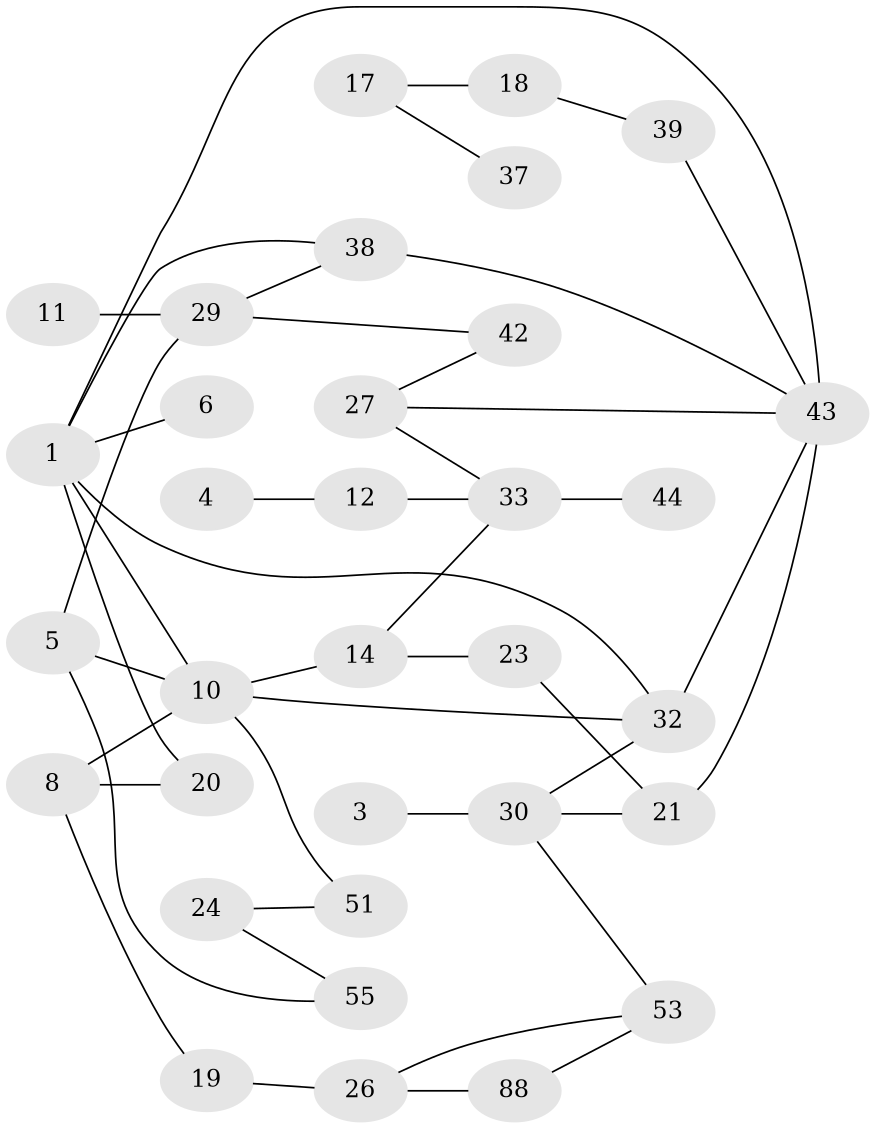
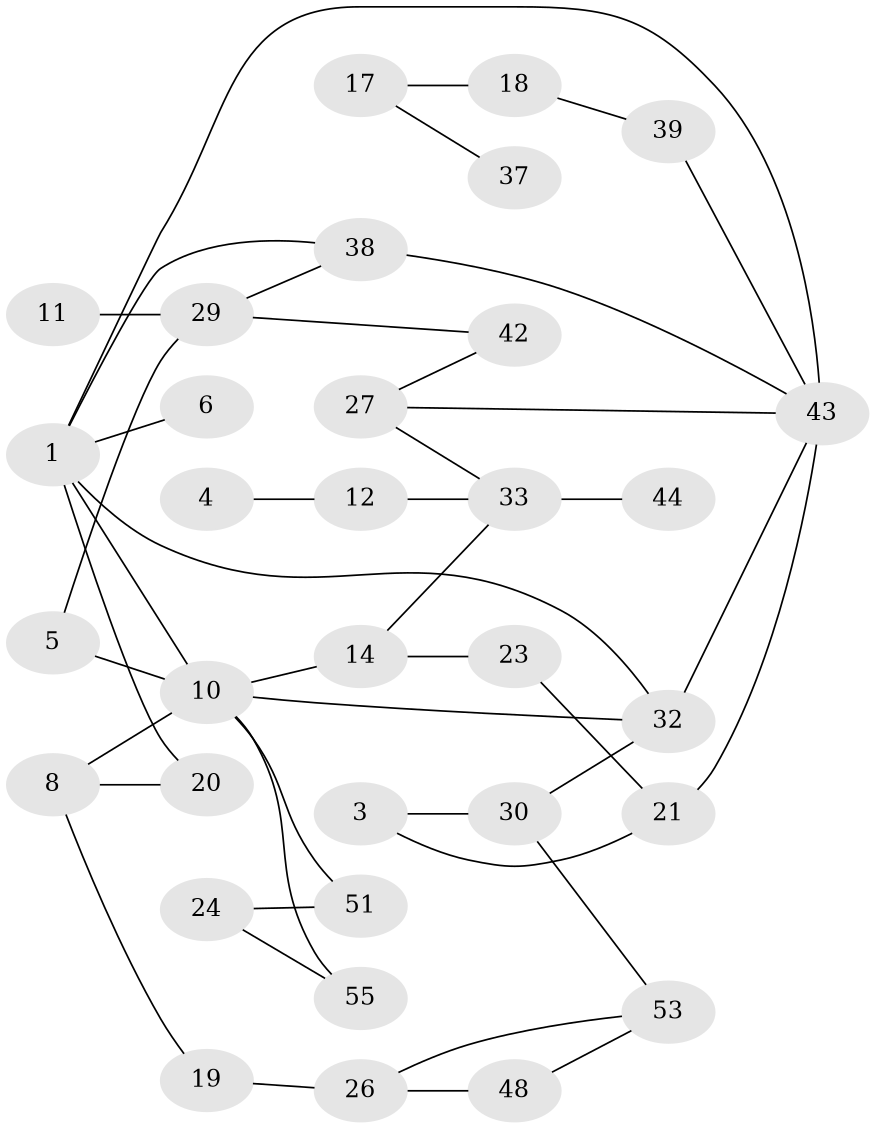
  graph {
    rankdir=LR
    node [color=gray90 style=filled]
    edge [weight=1.0]
    1
    6
    10
    20
    32
    38
    43
    14
    51
    3
    21
    30
    53
    4
    12
    33
    5
    29
    55
    42
    8
    19
    26
    23
    11
    44
    17
    18
    37
    39
-   48 [label=88]
+   48
    24
    27
    1 -- 6
    1 -- 10
    1 -- 20
    1 -- 32
    1 -- 38
    1 -- 43
    10 -- 32
    10 -- 14
    10 -- 51
    32 -- 43
    38 -- 43
    14 -- 33 [weight=2.0]
    14 -- 23
-   30 -- 21
+   3 -- 21
    3 -- 30
    21 -- 43
    30 -- 32 [weight=2.0]
    30 -- 53
    4 -- 12
    12 -- 33
    33 -- 44
    5 -- 10
    5 -- 29 [weight=2.0]
-   5 -- 55
+   10 -- 55
    29 -- 38
    29 -- 42
    8 -- 10
    8 -- 20
    8 -- 19
    19 -- 26
    26 -- 53
    26 -- 48
    23 -- 21
    11 -- 29
    17 -- 18 [weight=2.0]
    17 -- 37
    18 -- 39
    39 -- 43
    48 -- 53
    24 -- 51
    24 -- 55
    27 -- 43 [weight=2.0]
    27 -- 33
    27 -- 42
  }
